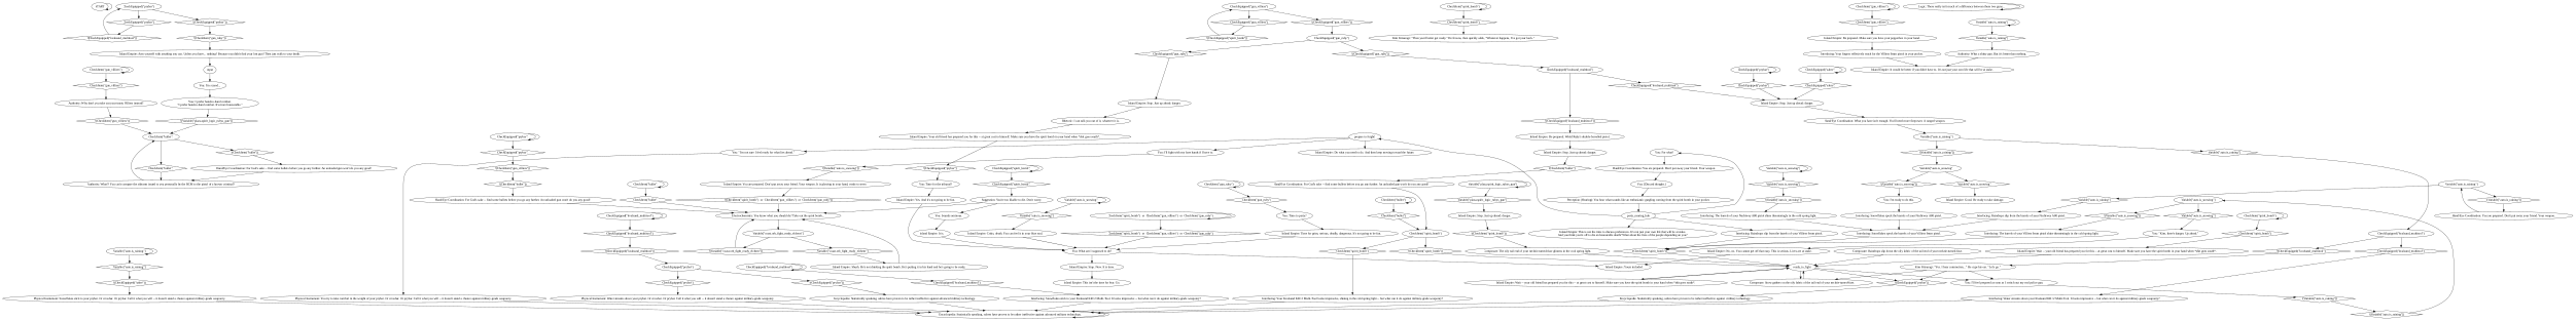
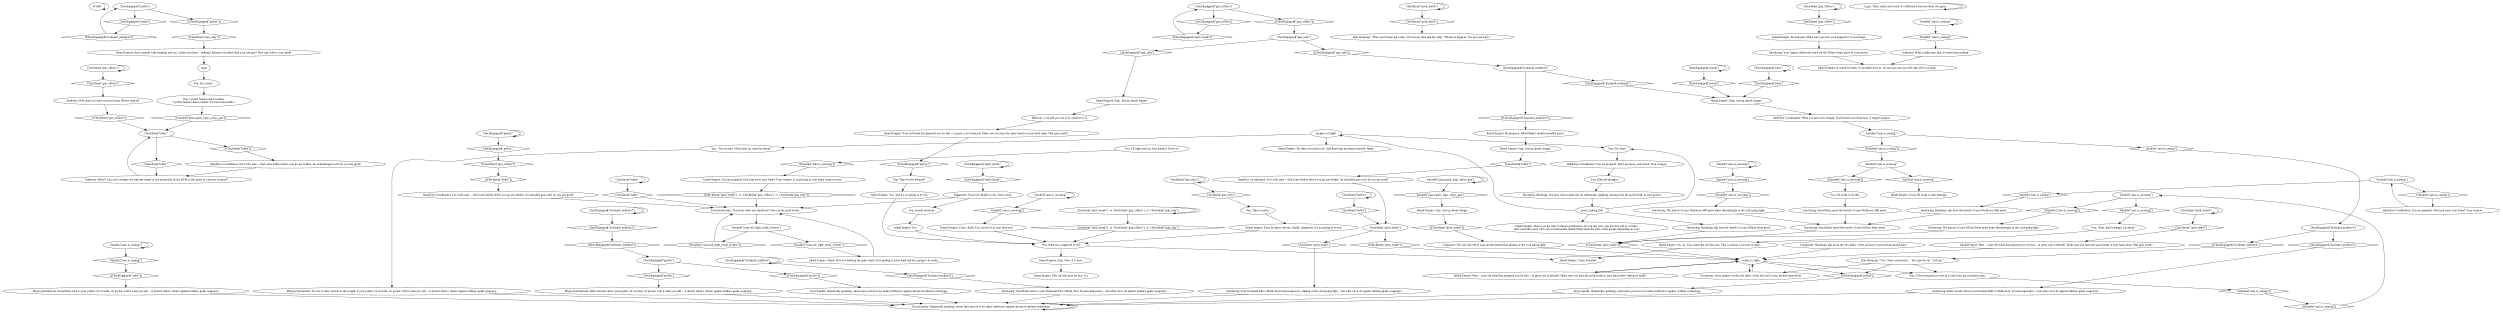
  digraph {
    fontname="Liberation Serif"
    node [fontname="Liberation Serif"]
    edge [fontname="Liberation Serif"]
    n1 [label=START]
    n2 [label=input]
    n3 [label="You: I'm scared..."]
    n4 [label="You: I prefer hand-to-hand combat.\n\"I prefer hand-to-hand combat. It's more honourable.\""]
    n5 [label="Rhetoric: I can talk you out of it, whatever it is."]
    n6 [label="Inland Empire: Your old friend has prepared you for this -- at great cost to himself. Make sure you have the spirit bomb in your hand when *shit goes south*."]
    n7 [label="!(CheckEquipped(\"prybar\"))" shape=diamond]
    n8 [label="Hand/Eye Coordination: You are prepared. Don't put away your friend. Your weapon."]
    n9 [label="Variable[\"auto.is_raining\"]"]
    n10 [label="Variable[\"auto.is_raining\"]" shape=diamond]
    n11 [label="!(Variable[\"auto.is_raining\"])" shape=diamond]
    n12 [label="Variable[\"auto.is_snowing\"]"]
    n13 [label="Variable[\"auto.is_snowing\"]" shape=diamond]
    n14 [label="!(Variable[\"auto.is_snowing\"])" shape=diamond]
    n15 [label="Interfacing: The barrels of your Nachtwey A80 pistol shine threateningly in the cold spring light."]
    n16 [label="Interfacing: Snowflakes speck the barrels of your Villiers 9mm pistol."]
    n17 [label="Interfacing: Snowflakes speck the barrels of your Nachtwey A80 pistol."]
    n18 [label="!(CheckItem(\"spirit_bomb\"))" shape=diamond]
    n19 [label="Inland Empire: Good. Be ready to take damage."]
    n20 [label="CheckEquipped(\"kvalsund_multitool\")"]
    n21 [label="CheckEquipped(\"kvalsund_multitool\")" shape=diamond]
    n22 [label="Interfacing: Snowflakes stick to your Kvalsund KR+2 Multi-Tool. It looks impressive -- but what can it do against military-grade weaponry?"]
    n23 [label="Encyclopedia: Statistically speaking, sabres have proven to be rather ineffective against advanced military technology."]
    n24 [label="!(CheckEquipped(\"kvalsund_multitool\"))" shape=diamond]
    n25 [label="CheckEquipped(\"prybar\")"]
    n26 [label="CheckEquipped(\"prybar\")" shape=diamond]
    n27 [label="!(CheckEquipped(\"prybar\"))" shape=diamond]
    n28 [label="Physical Instrument: Snowflakes stick to your prybar. Or crowbar. Or prybar. Call it what you will -- it doesn't stand a chance against military-grade weaponry."]
    n29 [label="Inland Empire: Stop. Now. It is time."]
    n30 [label="Inland Empire: This isn't the time for fear. Go."]
    n31 [label="CheckItem(\"spirit_bomb\")"]
    n32 [label="CheckItem(\"spirit_bomb\")" shape=diamond]
    n33 [label="Kim Kitsuragi: \"Then you'd better get ready.\" He frowns, then quickly adds, \"Whatever happens, I've got your back.\""]
    n34 [label="!(CheckItem(\"spirit_bomb\"))" shape=diamond]
    n35 [label="Composure: The oily tail end of your necktie-turned-fuse glistens in the cool spring light."]
    n36 [label=ready_to_fight]
    n37 [label="Inland Empire: You are prepared. Don't put away your friend. Your weapon. It is glowing in your hand, ready to serve."]
    n38 [label="!(CheckItem(\"spirit_bomb\")  or  CheckItem(\"gun_villiers\")  or  CheckItem(\"gun_ruby\"))" shape=diamond]
    n39 [label="Electrochemistry: You know what you should do? Take out the spirit bomb..."]
    n40 [label="Composure: Snow gathers on the oily fabric of the tail end of your necktie-turned-fuse."]
    n41 [label="Inland Empire: Wait -- your old friend has prepared you for this -- at great cost to himself. Make sure you have the spirit bomb in your hand when *shit goes south*."]
    n42 [label="!(CheckEquipped(\"prybar\"))" shape=diamond]
    n43 [label="You: I'll feel prepared as soon as I switch out my real police gun."]
    n44 [label="CheckItem(\"gun_villiers\")"]
    n45 [label="CheckItem(\"gun_villiers\")" shape=diamond]
    n46 [label="Inland Empire: Be prepared. Make sure you have your pepperbox in your hand."]
    n47 [label="Interfacing: Your fingers reflexively reach for the Villiers 9mm pistol in your pocket."]
    n48 [label="!(CheckItem(\"gun_villiers\"))" shape=diamond]
    n49 [label="!(CheckItem(\"bullet\"))" shape=diamond]
    n50 [label="Hand/Eye Coordination: For God's sake -- find some bullets before you go any further. An unloaded gun won't do you any good!"]
    n51 [label="Physical Instrument: Water streams down your prybar. Or crowbar. Or prybar. Call it what you will -- it doesn't stand a chance against military-grade weaponry."]
    n52 [label="Physical Instrument: You try to take comfort in the weight of your prybar. Or crowbar. Or prybar. Call it what you will -- it doesn't stand a chance against military-grade weaponry."]
    n53 [label="You: Time for the tribunal?"]
    n54 [label="Suggestion: You're too likable to die. Don't worry."]
    n55 [label="You: Sounds ominous."]
    n56 [label="Variable[\"coast.orb_fight_ready_elchem\"]"]
    n57 [label="Inland Empire: Stop. Just up ahead: danger."]
    n58 [label="Authority: What?! You can't compare the sidearm issued to you personally by the RCM to the pistol of a known criminal?"]
    n59 [label="CheckItem(\"bullet\")"]
    n60 [label="CheckItem(\"bullet\")" shape=diamond]
    n61 [label="!(CheckItem(\"bullet\"))" shape=diamond]
    n62 [label="CheckItem(\"spirit_bomb\")"]
    n63 [label="CheckItem(\"spirit_bomb\")" shape=diamond]
    n64 [label="Inland Empire: Wait -- your old friend has prepared you for this -- at great cost to himself. Make sure you have the spirit bomb in your hand when *shit goes south*."]
    n65 [label="CheckItem(\"bullet\")"]
    n66 [label="CheckItem(\"bullet\")" shape=diamond]
    n67 [label="CheckItem(\"spirit_bomb\")"]
    n68 [label="CheckItem(\"spirit_bomb\")" shape=diamond]
    n69 [label="!(CheckItem(\"spirit_bomb\"))" shape=diamond]
    n70 [label="!(CheckItem(\"bullet\"))" shape=diamond]
    n71 [label="Hand/Eye Coordination: For God's sake -- find some bullets before you go any further. An unloaded gun won't do you any good!"]
    n72 [label="Hand/Eye Coordination: You are prepared. Don't put away your friend. Your weapon."]
    n73 [label="You: [Discard thought.]"]
    n74 [label="Perception (Hearing): You hear what sounds like an enthusiastic gurgling coming from the spirit bomb in your pocket."]
    n75 [label="Inland Empire: Crisis, death. You can feel it in your blue soul."]
    n76 [label="You: What am I supposed to do?"]
    n77 [label="Inland Empire: Yours included."]
    n78 [label="You: I'm ready to do this."]
    n79 [label="CheckEquipped(\"kvalsund_multitool\")"]
    n80 [label="CheckEquipped(\"kvalsund_multitool\")" shape=diamond]
    n81 [label="!(CheckEquipped(\"kvalsund_multitool\"))" shape=diamond]
    n82 [label="CheckEquipped(\"prybar\")"]
    n83 [label="CheckEquipped(\"prybar\")" shape=diamond]
    n84 [label="!(CheckEquipped(\"prybar\"))" shape=diamond]
    n85 [label="Interfacing: Your Kvalsund KR+2 Multi-Tool looks impressive, shining in the cold spring light -- but what can it do against military-grade weaponry?"]
    n86 [label="You: \"Kim, there's danger. Up ahead.\""]
    n87 [label="Inland Empire: No, no. You cannot get off that easy. This is serious. Lives are at stake."]
    n88 [label="CheckItem(\"gun_villiers\")"]
    n89 [label="CheckItem(\"gun_villiers\")" shape=diamond]
    n90 [label="Authority: Why don't you take out your trusty Villiers instead?"]
    n91 [label="!(CheckItem(\"gun_villiers\"))" shape=diamond]
    n92 [label="Logic: There really isn't much of a difference between these two guns..."]
    n93 [label="Variable[\"plaza.spirit_logic_rubys_gun\"]"]
    n94 [label="Variable[\"plaza.spirit_logic_rubys_gun\"]" shape=diamond]
    n95 [label="!(Variable[\"plaza.spirit_logic_rubys_gun\"])" shape=diamond]
    n96 [label="Inland Empire: This is not the time to discuss preferences. It's not just your own life that will be at stake.\nAnd you think you're off to die an honourable death? What about the lives of the people depending on you?"]
    n97 [label="Inland Empire: Yes. And it's not going to be fun."]
    n98 [label="CheckEquipped(\"sabre\")"]
    n99 [label="CheckEquipped(\"sabre\")" shape=diamond]
    n100 [label="Inland Empire: Stop. Just up ahead: danger."]
    n101 [label="Hand/Eye Coordination: What you have isn't enough. You'll need more firepower. A ranged weapon."]
    n102 [label="!(CheckEquipped(\"sabre\"))" shape=diamond]
    n103 [label="Interfacing: Raindrops slip from the barrels of your Villiers 9mm pistol."]
    n104 [label=party_nearing_hub]
    n105 [label="Variable[\"auto.is_raining\"]"]
    n106 [label="Variable[\"auto.is_raining\"]" shape=diamond]
    n107 [label="!(Variable[\"auto.is_raining\"])" shape=diamond]
    n108 [label="Variable[\"auto.is_snowing\"]"]
    n109 [label="Variable[\"auto.is_snowing\"]" shape=diamond]
    n110 [label="!(Variable[\"auto.is_snowing\"])" shape=diamond]
    n111 [label="Variable[\"auto.is_snowing\"]"]
    n112 [label="Variable[\"auto.is_snowing\"]" shape=diamond]
    n113 [label="!(Variable[\"auto.is_snowing\"])" shape=diamond]
    n114 [label="Inland Empire: It would be better if you didn't have to. It's not just your own life that will be at stake."]
    n115 [label="CheckItem(\"bullet\")"]
    n116 [label="CheckItem(\"bullet\")" shape=diamond]
    n117 [label="CheckItem(\"gun_ruby\")"]
    n118 [label="CheckItem(\"gun_ruby\")" shape=diamond]
    n119 [label="You: Time to party?"]
    n120 [label="Inland Empire: Time for grim, serious, deadly, dangerous. It's not going to be fun."]
    n121 [label="!(CheckItem(\"gun_ruby\"))" shape=diamond]
    n122 [label="Inland Empire: Arm yourself with anything you can. Unless you have... nothing? Because you didn't find your lost gun? Then just walk to your death."]
    n123 [label="CheckItem(\"spirit_bomb\")  or  CheckItem(\"gun_villiers\")  or  CheckItem(\"gun_ruby\")"]
    n124 [label="CheckItem(\"spirit_bomb\")  or  CheckItem(\"gun_villiers\")  or  CheckItem(\"gun_ruby\")" shape=diamond]
    n125 [label="Variable[\"auto.is_raining\"]"]
    n126 [label="Variable[\"auto.is_raining\"]" shape=diamond]
    n127 [label="Authority: What a shitty gun. But it's better than nothing."]
    n128 [label="!(Variable[\"auto.is_raining\"])" shape=diamond]
    n129 [label="Inland Empire: Do what you need to do. And then keep moving toward the future."]
    n130 [label="prepare to foight!"]
    n131 [label="You: For what?"]
    n132 [label="You: \"I'm not sure I feel ready for what lies ahead.\""]
    n133 [label="You: I'll fight with my bare hands if I have to."]
    n134 [label="Inland Empire: It is."]
    n135 [label="Variable[\"coast.orb_fight_ready_elchem\"]" shape=diamond]
    n136 [label="!(Variable[\"coast.orb_fight_ready_elchem\"])" shape=diamond]
    n137 [label="Inland Empire: Be prepared. Wield Ruby's double-barrelled pistol."]
    n138 [label="Inland Empire: Stop. Just up ahead: danger."]
    n139 [label="CheckEquipped(\"prybar\")"]
    n140 [label="CheckEquipped(\"prybar\")" shape=diamond]
    n141 [label="Kim Kitsuragi: \"Yes. I hear commotion...\" He cups his ear. \"Let's go.\""]
    n142 [label="Encyclopedia: Statistically speaking, sabres have proven to be rather ineffective against  military technology."]
    n143 [label="CheckEquipped(\"prybar\")"]
    n144 [label="CheckEquipped(\"prybar\")" shape=diamond]
    n145 [label="CheckEquipped(\"spirit_bomb\")"]
    n146 [label="CheckEquipped(\"spirit_bomb\")" shape=diamond]
    n147 [label="!(CheckEquipped(\"spirit_bomb\"))" shape=diamond]
    n148 [label="CheckEquipped(\"gun_villiers\")"]
    n149 [label="CheckEquipped(\"gun_villiers\")" shape=diamond]
    n150 [label="!(CheckEquipped(\"gun_villiers\"))" shape=diamond]
    n151 [label="Composure: Raindrops slip down the oily fabric of the tail end of your necktie-turned-fuse."]
    n152 [label="Inland Empire: Shush. He's not drinking the spirit bomb. He's putting it in his hand and he's going to be ready."]
    n153 [label="Hand/Eye Coordination: For God's sake -- find some bullets before you go any further. An unloaded gun won't do you any good!"]
    n154 [label="Interfacing: Raindrops slip from the barrels of your Nachtwey A80 pistol."]
    n155 [label="CheckEquipped(\"gun_ruby\")"]
    n156 [label="CheckEquipped(\"gun_ruby\")" shape=diamond]
    n157 [label="!(CheckEquipped(\"gun_ruby\"))" shape=diamond]
    n158 [label="Variable[\"auto.is_raining\"]"]
    n159 [label="Variable[\"auto.is_raining\"]" shape=diamond]
    n160 [label="!(Variable[\"auto.is_raining\"])" shape=diamond]
    n161 [label="CheckEquipped(\"kvalsund_multitool\")"]
    n162 [label="Variable[\"auto.is_snowing\"]"]
    n163 [label="CheckEquipped(\"kvalsund_multitool\")" shape=diamond]
    n164 [label="!(CheckEquipped(\"kvalsund_multitool\"))" shape=diamond]
    n165 [label="Variable[\"auto.is_snowing\"]" shape=diamond]
    n166 [label="!(Variable[\"auto.is_snowing\"])" shape=diamond]
    n167 [label="Interfacing: The barrels of your Villiers 9mm pistol shine threateningly in the cold spring light."]
    n168 [label="CheckEquipped(\"kvalsund_multitool\")"]
    n169 [label="CheckEquipped(\"kvalsund_multitool\")" shape=diamond]
    n170 [label="!(CheckEquipped(\"kvalsund_multitool\"))" shape=diamond]
    n171 [label="Inland Empire: Stop. Just up ahead: danger."]
    n172 [label="Encyclopedia: Statistically speaking, sabres have proven to be rather ineffective against advanced military technology."]
    n173 [label="Interfacing: Water streams down your Kvalsund KR+2 Multi-Tool. It looks impressive -- but what can it do against military-grade weaponry?"]
    n1 -> n1
    n2 -> n3
    n3 -> n4
    n4 -> n95
    n5 -> n6
    n6 -> n7
    n7 -> n53
    n8 -> n9
    n9 -> n10
    n9 -> n11
    n10 -> n154
    n11 -> n8
    n12 -> n12
    n12 -> n13
    n13 -> n14
    n14 -> n15
    n15 -> n16
    n16 -> n18
    n17 -> n16
    n18 -> n36
    n20 -> n20
    n20 -> n21
    n21 -> n22
    n22 -> n23
    n23 -> n23
    n24 -> n25
    n25 -> n26
    n25 -> n27
    n26 -> n24
    n27 -> n121
    n28 -> n23
    n29 -> n30
    n31 -> n31
    n31 -> n32
    n32 -> n33
    n34 -> n35
    n35 -> n36
    n36 -> n40
    n36 -> n41
    n36 -> n42
    n36 -> n43
    n37 -> n38
    n38 -> n39
    n39 -> n56
    n40 -> n36
    n41 -> n36
    n42 -> n142
    n43 -> n128
    n44 -> n44
    n44 -> n45
    n45 -> n46
    n46 -> n47
    n47 -> n114
    n48 -> n49
    n49 -> n50
    n50 -> n39
    n51 -> n23
    n52 -> n23
    n53 -> n97
    n54 -> n39
    n54 -> n55
    n55 -> n134
    n56 -> n135
    n56 -> n136
    n57 -> n34
    n58 -> n59
    n59 -> n60
    n59 -> n61
    n60 -> n58
    n61 -> n153
    n62 -> n62
    n62 -> n63
    n63 -> n64
    n64 -> n36
    n65 -> n65
    n65 -> n66
    n66 -> n67
    n67 -> n68
    n67 -> n69
    n68 -> n85
    n69 -> n36
    n70 -> n71
    n71 -> n67
    n72 -> n73
    n73 -> n74
    n74 -> n104
    n75 -> n76
    n76 -> n29
    n76 -> n77
    n78 -> n17
    n79 -> n79
    n79 -> n80
    n80 -> n81
    n81 -> n82
    n82 -> n83
    n82 -> n84
    n83 -> n51
    n84 -> n172
    n85 -> n23
    n86 -> n87
    n87 -> n77
    n88 -> n88
    n88 -> n89
    n89 -> n90
    n90 -> n91
    n91 -> n59
    n92 -> n92
    n93 -> n93
    n93 -> n94
    n94 -> n57
    n95 -> n59
    n97 -> n76
    n98 -> n98
    n98 -> n99
    n99 -> n100
    n100 -> n101
    n101 -> n158
    n102 -> n28
    n103 -> n18
    n104 -> n96
    n104 -> n103
    n104 -> n130
    n104 -> n131
    n105 -> n105
    n105 -> n106
    n106 -> n102
    n107 -> n108
    n108 -> n109
    n108 -> n110
    n109 -> n86
    n110 -> n167
    n111 -> n111
    n111 -> n112
    n112 -> n75
    n113 -> n37
    n115 -> n115
    n115 -> n116
    n116 -> n39
    n117 -> n117
    n117 -> n118
    n118 -> n119
    n119 -> n120
    n120 -> n76
    n121 -> n122
    n122 -> n2
    n123 -> n123
    n123 -> n124
    n124 -> n76
    n125 -> n125
    n125 -> n126
    n126 -> n127
    n127 -> n114
    n128 -> n107
    n130 -> n129
    n130 -> n132
-   n130 -> n133
+   n130 -> n131
    n131 -> n72
    n132 -> n52
    n133 -> n113
    n134 -> n76
    n135 -> n152
    n136 -> n39
    n137 -> n138
    n138 -> n70
    n139 -> n139
    n139 -> n140
    n140 -> n100
    n141 -> n40
    n141 -> n42
    n141 -> n43
    n142 -> n23
    n143 -> n143
    n143 -> n144
    n144 -> n48
    n145 -> n145
    n145 -> n146
    n146 -> n54
    n147 -> n148
    n148 -> n149
    n148 -> n150
    n149 -> n147
    n150 -> n155
    n151 -> n36
    n152 -> n39
    n153 -> n58
    n154 -> n16
    n155 -> n156
    n155 -> n157
    n156 -> n171
    n157 -> n168
    n158 -> n159
    n158 -> n160
    n159 -> n161
    n160 -> n162
    n161 -> n163
    n161 -> n164
    n162 -> n165
    n162 -> n166
    n163 -> n173
    n164 -> n141
    n165 -> n19
    n166 -> n78
    n167 -> n18
    n168 -> n169
    n168 -> n170
    n169 -> n100
    n170 -> n137
    n171 -> n5
    n172 -> n23
    n173 -> n23
  }
